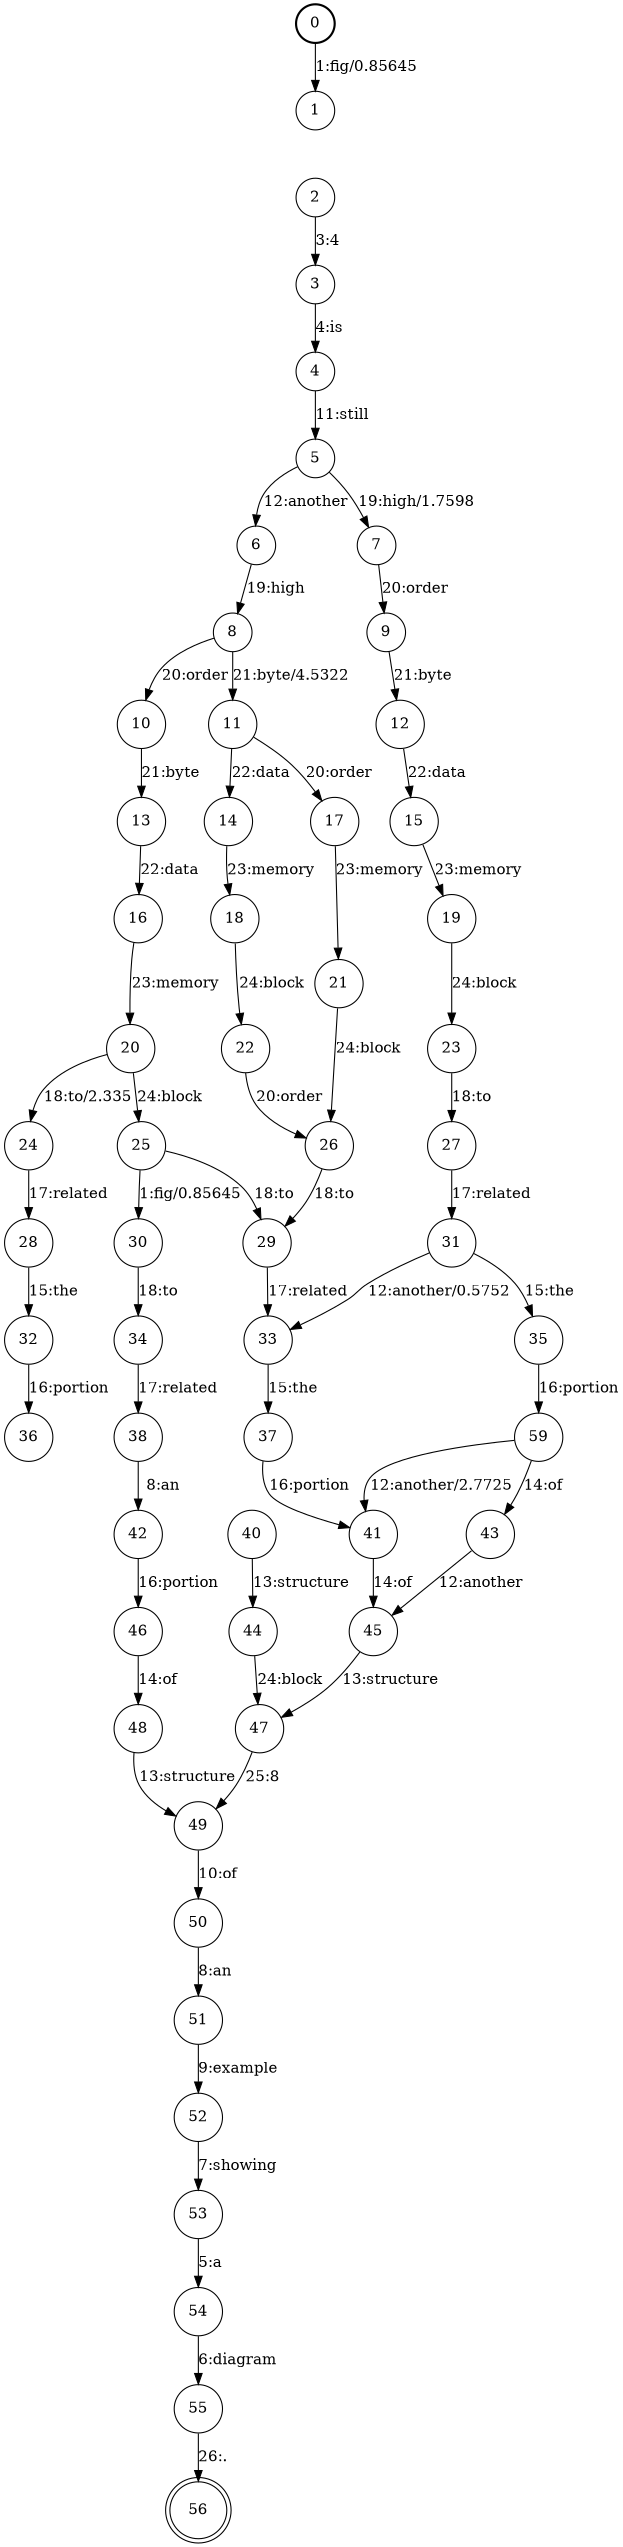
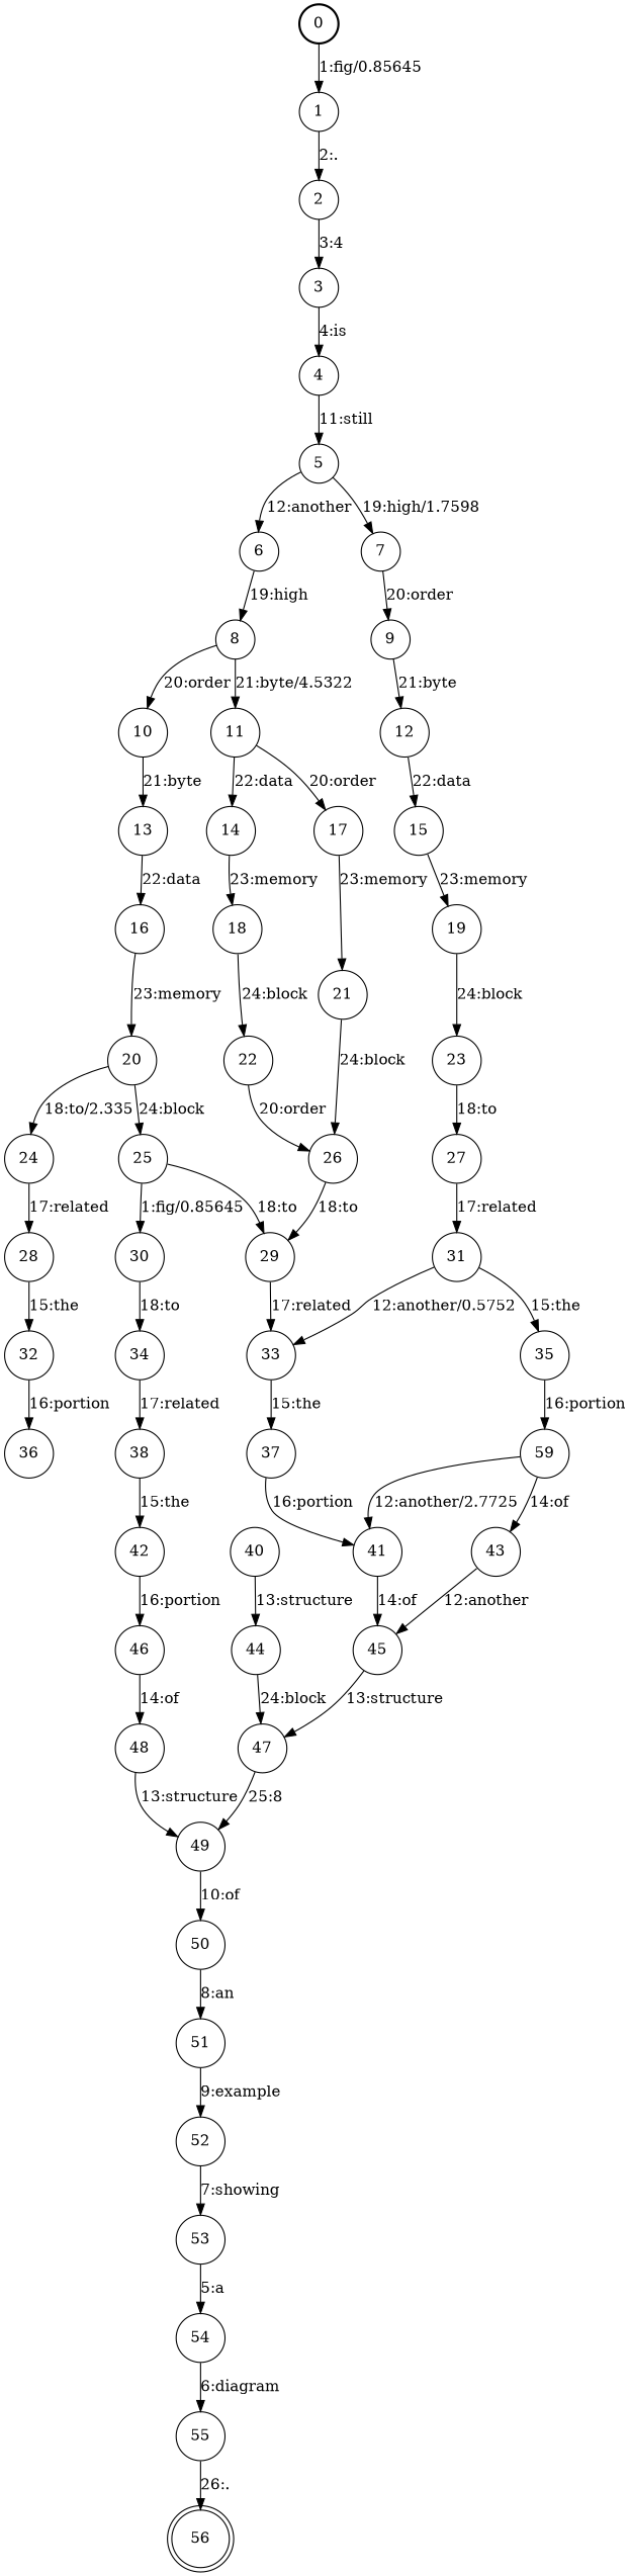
  digraph {
    nodesep=0.25
    rankdir=TB
    ranksep=0.4
    node [fontsize=14 shape=circle style=solid]
    edge [fontsize=14]
    n1 [label=0 style=bold]
    n2 [label=1]
    n3 [label=2]
    n4 [label=3]
    n5 [label=4]
    n6 [label=5]
    n7 [label=6]
    n8 [label=7]
    n9 [label=8]
    n10 [label=9]
    n11 [label=10]
    n12 [label=11]
    n13 [label=12]
    n14 [label=13]
    n15 [label=14]
    n16 [label=17]
    n17 [label=15]
    n18 [label=16]
    n19 [label=18]
    n20 [label=19]
    n21 [label=20]
    n22 [label=21]
    n23 [label=22]
    n24 [label=23]
    n25 [label=24]
    n26 [label=25]
    n27 [label=26]
    n28 [label=27]
    n29 [label=28]
    n30 [label=29]
    n31 [label=30]
    n32 [label=31]
    n33 [label=32]
    n34 [label=33]
    n35 [label=34]
    n36 [label=35]
    n37 [label=36]
    n38 [label=37]
    n39 [label=38]
    n40 [label=59]
    n41 [label=41]
    n42 [label=42]
    n43 [label=43]
    n44 [label=40]
    n45 [label=44]
    n46 [label=45]
    n47 [label=46]
    n48 [label=47]
    n49 [label=48]
    n50 [label=49]
    n51 [label=50]
    n52 [label=51]
    n53 [label=52]
    n54 [label=53]
    n55 [label=54]
    n56 [label=55]
    n57 [label=56 shape=doublecircle]
    n1 -> n2 [label="1:fig/0.85645"]
+   n2 -> n3 [label="2:."]
    n3 -> n4 [label="3:4"]
    n4 -> n5 [label="4:is"]
    n5 -> n6 [label="11:still"]
    n6 -> n7 [label="12:another"]
    n6 -> n8 [label="19:high/1.7598"]
    n7 -> n9 [label="19:high"]
    n8 -> n10 [label="20:order"]
    n9 -> n11 [label="20:order"]
    n9 -> n12 [label="21:byte/4.5322"]
    n10 -> n13 [label="21:byte"]
    n11 -> n14 [label="21:byte"]
    n12 -> n15 [label="22:data"]
    n12 -> n16 [label="20:order"]
    n13 -> n17 [label="22:data"]
    n14 -> n18 [label="22:data"]
    n15 -> n19 [label="23:memory"]
    n16 -> n22 [label="23:memory"]
    n17 -> n20 [label="23:memory"]
    n18 -> n21 [label="23:memory"]
    n19 -> n23 [label="24:block"]
    n20 -> n24 [label="24:block"]
    n21 -> n25 [label="18:to/2.335"]
    n21 -> n26 [label="24:block"]
    n22 -> n27 [label="24:block"]
    n23 -> n27 [label="20:order"]
    n24 -> n28 [label="18:to"]
    n25 -> n29 [label="17:related"]
    n26 -> n30 [label="18:to"]
    n26 -> n31 [label="1:fig/0.85645"]
    n27 -> n30 [label="18:to"]
    n28 -> n32 [label="17:related"]
    n29 -> n33 [label="15:the"]
    n30 -> n34 [label="17:related"]
    n31 -> n35 [label="18:to"]
    n32 -> n34 [label="12:another/0.5752"]
    n32 -> n36 [label="15:the"]
    n33 -> n37 [label="16:portion"]
    n34 -> n38 [label="15:the"]
    n35 -> n39 [label="17:related"]
    n36 -> n40 [label="16:portion"]
    n38 -> n41 [label="16:portion"]
-   n39 -> n42 [label="8:an"]
+   n39 -> n42 [label="15:the"]
    n40 -> n41 [label="12:another/2.7725"]
    n40 -> n43 [label="14:of"]
    n41 -> n46 [label="14:of"]
    n42 -> n47 [label="16:portion"]
    n43 -> n46 [label="12:another"]
    n44 -> n45 [label="13:structure"]
    n45 -> n48 [label="24:block"]
    n46 -> n48 [label="13:structure"]
    n47 -> n49 [label="14:of"]
    n48 -> n50 [label="25:8"]
    n49 -> n50 [label="13:structure"]
    n50 -> n51 [label="10:of"]
    n51 -> n52 [label="8:an"]
    n52 -> n53 [label="9:example"]
    n53 -> n54 [label="7:showing"]
    n54 -> n55 [label="5:a"]
    n55 -> n56 [label="6:diagram"]
    n56 -> n57 [label="26:."]
  }
